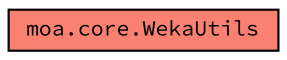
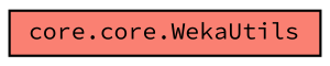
  digraph {
    rankdir=LR
    fontname="Source Code Pro"
-   n1 [color=black fillcolor=salmon fontname="Source Code Pro" fontsize=10 height=0.2 label="moa.core.WekaUtils" shape=record style=filled width=0.4]
+   n1 [color=black fillcolor=salmon fontname="Source Code Pro" fontsize=10 height=0.2 label="core.core.WekaUtils" shape=record style=filled width=0.4]
  }
